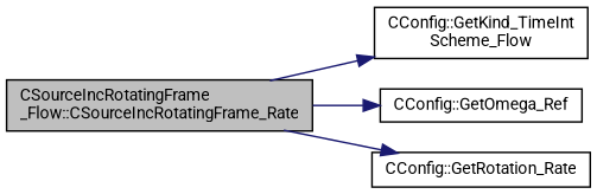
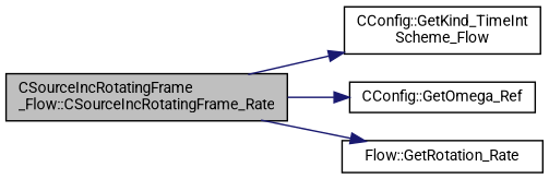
  digraph {
    fontname=Roboto
    rankdir=LR
    node [color=black fillcolor=white fontname=Roboto fontsize=10 shape=record style=filled]
    edge [color=midnightblue fontname=Roboto fontsize=10 labelfontname=Helvetica labelfontsize=10 style=solid]
    n1 [fillcolor=grey75 fontcolor=black height=0.2 label="CSourceIncRotatingFrame\l_Flow::CSourceIncRotatingFrame_Rate" width=0.4]
    n2 [height=0.2 label="CConfig::GetKind_TimeInt\lScheme_Flow" width=0.4]
    n3 [height=0.2 label="CConfig::GetOmega_Ref" width=0.4]
-   n4 [height=0.2 label="CConfig::GetRotation_Rate" width=0.4]
+   n4 [height=0.2 label="Flow::GetRotation_Rate" width=0.4]
    n1 -> n2
    n1 -> n3
    n1 -> n4
  }
